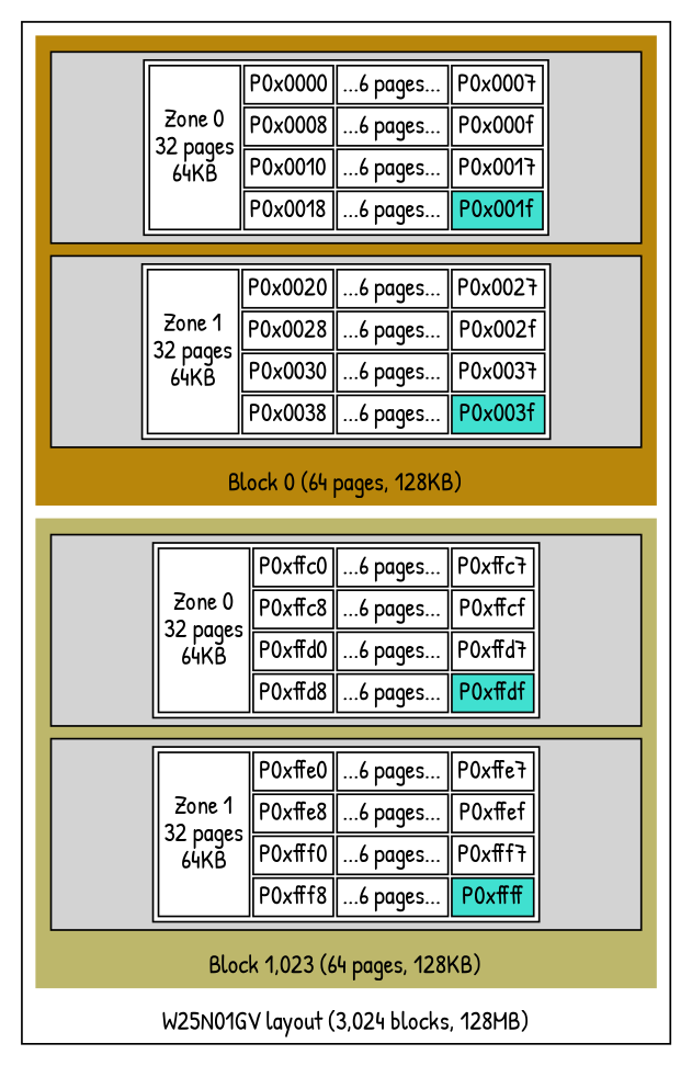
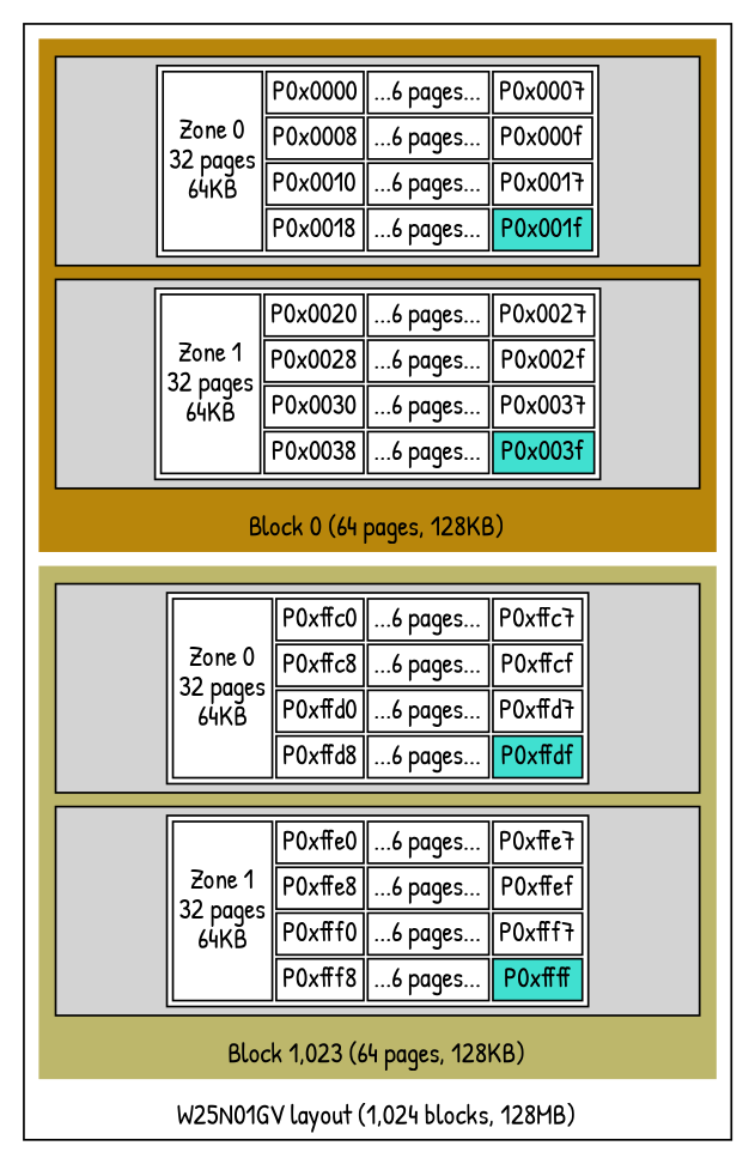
  digraph {
    nodesep=0.1
    rankdir=RL
    fontname="Patrick Hand"
    node [shape=record style=filled fontname="Patrick Hand"]
    n1 [label=<<table bgcolor="white"> <tr> <td rowspan="4">Zone 0<br/>32 pages<br/>64KB</td> <td>P0x0000</td> <td>...6 pages...</td> <td>P0x0007</td> </tr>  <tr> <td>P0x0008</td> <td>...6 pages...</td> <td>P0x000f</td> </tr>  <tr> <td>P0x0010</td> <td>...6 pages...</td> <td>P0x0017</td> </tr>  <tr> <td>P0x0018</td> <td>...6 pages...</td> <td bgcolor="turquoise">P0x001f</td> </tr> </table>> width=4.5]
    n2 [label=<<table bgcolor="white"> <tr> <td rowspan="4">Zone 1<br/>32 pages<br/>64KB</td> <td>P0x0020</td> <td>...6 pages...</td> <td>P0x0027</td> </tr>  <tr> <td>P0x0028</td> <td>...6 pages...</td> <td>P0x002f</td> </tr>  <tr> <td>P0x0030</td> <td>...6 pages...</td> <td>P0x0037</td> </tr>  <tr> <td>P0x0038</td> <td>...6 pages...</td> <td bgcolor="turquoise">P0x003f</td> </tr> </table>> width=4.5]
    n3 [label=<<table bgcolor="white"> <tr> <td rowspan="4">Zone 0<br/>32 pages<br/>64KB</td> <td>P0xffc0</td> <td>...6 pages...</td> <td>P0xffc7</td> </tr>  <tr> <td>P0xffc8</td> <td>...6 pages...</td> <td>P0xffcf</td> </tr>  <tr> <td>P0xffd0</td> <td>...6 pages...</td> <td>P0xffd7</td> </tr>  <tr> <td>P0xffd8</td> <td>...6 pages...</td> <td bgcolor="turquoise">P0xffdf</td> </tr> </table>> width=4.5]
    n4 [label=<<table bgcolor="white"> <tr> <td rowspan="4">Zone 1<br/>32 pages<br/>64KB</td> <td>P0xffe0</td> <td>...6 pages...</td> <td>P0xffe7</td> </tr>  <tr> <td>P0xffe8</td> <td>...6 pages...</td> <td>P0xffef</td> </tr>  <tr> <td>P0xfff0</td> <td>...6 pages...</td> <td>P0xfff7</td> </tr>  <tr> <td>P0xfff8</td> <td>...6 pages...</td> <td bgcolor="turquoise">P0xffff</td> </tr> </table>> width=4.5]
    subgraph cluster_1 {
      compound=true
-     label="W25N01GV layout (3,024 blocks, 128MB)"
+     label="W25N01GV layout (1,024 blocks, 128MB)"
      labelloc=b
      subgraph cluster_2 {
        color=darkgoldenrod
        compound=true
        label="Block 0 (64\ pages,\ 128KB)"
        labelloc=b
        style=filled
        n1
        n2
      }
      subgraph cluster_3 {
        color=darkkhaki
        compound=true
        label="Block 1,023 (64\ pages,\ 128KB)"
        labelloc=b
        style=filled
        n3
        n4
      }
    }
  }
